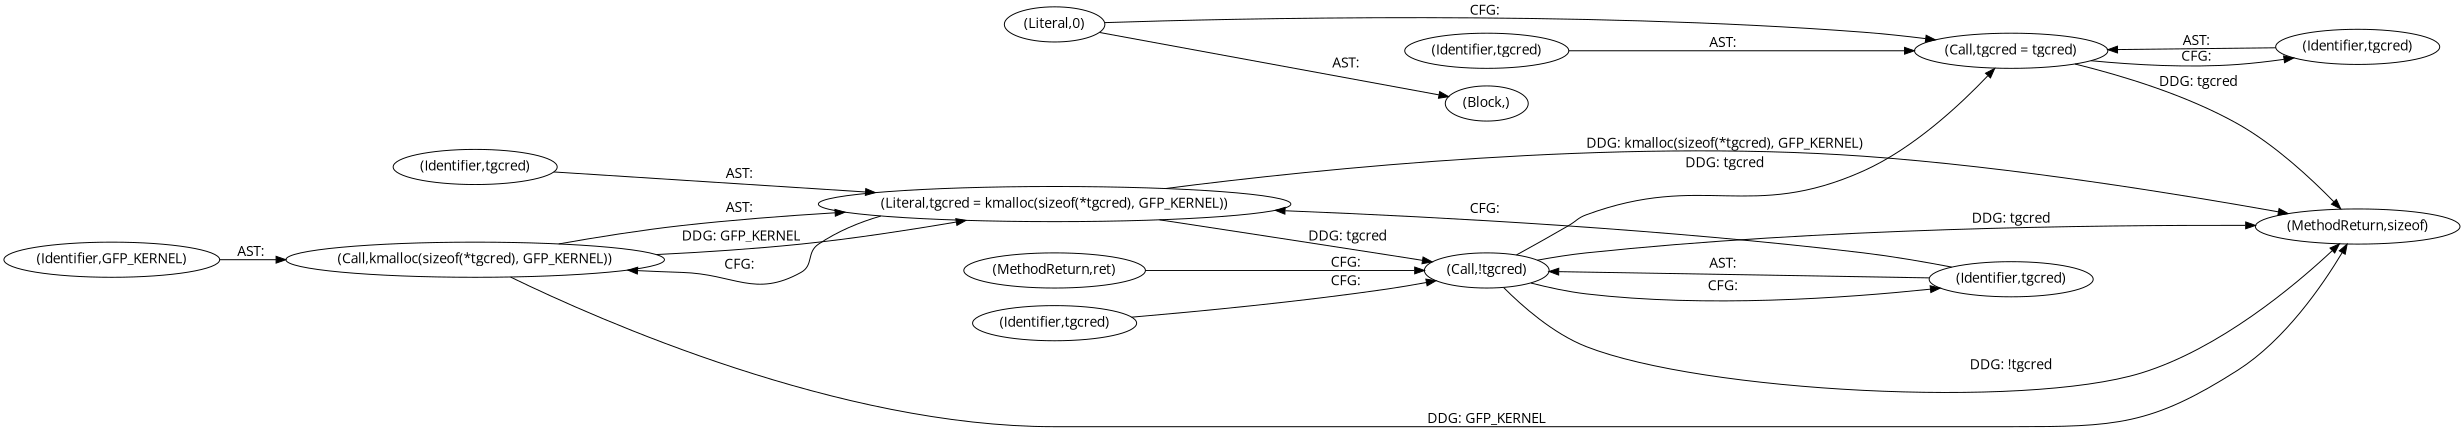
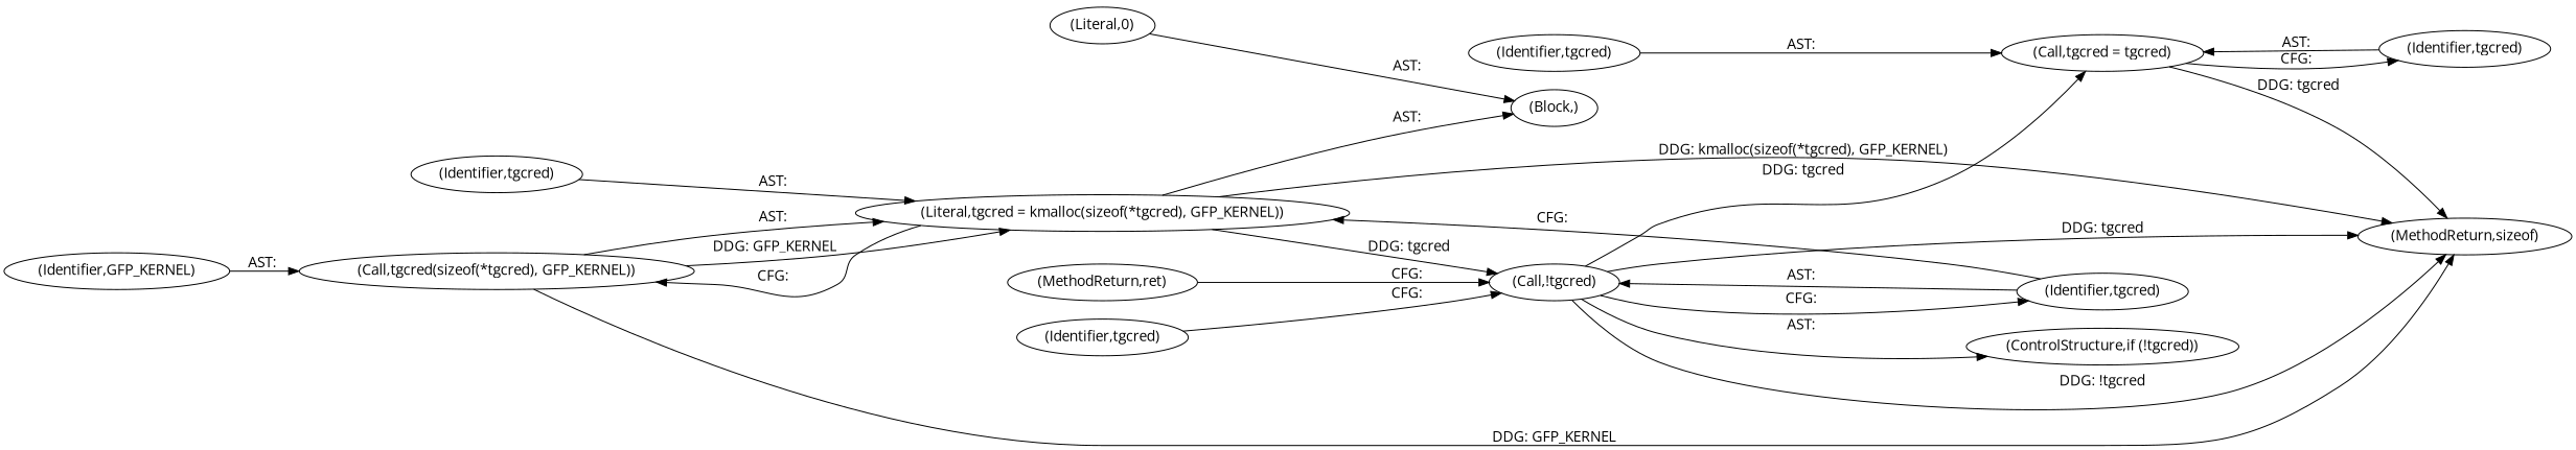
  digraph {
    fontname="Open Sans"
    rankdir=LR
    node [fontname="Open Sans"]
    edge [fontname="Open Sans"]
-   n1 [label="(Call,kmalloc(sizeof(*tgcred), GFP_KERNEL))"]
+   n1 [label="(Call,tgcred(sizeof(*tgcred), GFP_KERNEL))"]
    n2 [label="(Literal,tgcred = kmalloc(sizeof(*tgcred), GFP_KERNEL))"]
    n3 [label="(MethodReturn,sizeof)"]
    n4 [label="(Call,!tgcred)"]
    n5 [label="(Block,)"]
    n6 [label="(Identifier,GFP_KERNEL)"]
    n7 [label="(Call,tgcred = tgcred)"]
    n8 [label="(Identifier,tgcred)"]
+   n9 [label="(ControlStructure,if (!tgcred))"]
    n10 [label="(Identifier,tgcred)"]
    n11 [label="(Identifier,tgcred)"]
    n12 [label="(Identifier,tgcred)"]
    n13 [label="(MethodReturn,ret)"]
    n14 [label="(Identifier,tgcred)"]
    n15 [label="(Literal,0)"]
    n1 -> n2 [label="AST: "]
    n1 -> n2 [label="DDG: GFP_KERNEL"]
    n1 -> n3 [label="DDG: GFP_KERNEL"]
    n2 -> n1 [label="CFG: "]
    n2 -> n3 [label="DDG: kmalloc(sizeof(*tgcred), GFP_KERNEL)"]
    n2 -> n4 [label="DDG: tgcred"]
+   n2 -> n5 [label="AST: "]
    n4 -> n3 [label="DDG: tgcred"]
    n4 -> n3 [label="DDG: !tgcred"]
    n4 -> n7 [label="DDG: tgcred"]
    n4 -> n8 [label="CFG: "]
+   n4 -> n9 [label="AST: "]
    n6 -> n1 [label="AST: "]
    n7 -> n3 [label="DDG: tgcred"]
    n7 -> n10 [label="CFG: "]
    n8 -> n2 [label="CFG: "]
    n8 -> n4 [label="AST: "]
    n10 -> n7 [label="AST: "]
    n11 -> n2 [label="AST: "]
    n12 -> n4 [label="CFG: "]
    n13 -> n4 [label="CFG: "]
    n14 -> n7 [label="AST: "]
    n15 -> n5 [label="AST: "]
-   n15 -> n7 [label="CFG: "]
  }
